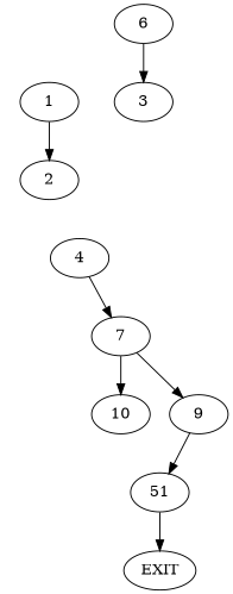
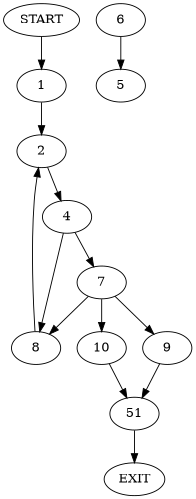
  digraph {
+   n1 [label=START]
    1
    2
    n4 [label=EXIT]
    4
    7
+   8
    6
-   5 [label=3]
+   5
    9
    10
    n12 [label=51]
+   n1 -> 1
    1 -> 2
+   2 -> 4
    4 -> 7
+   4 -> 8
+   7 -> 8
    7 -> 9
    7 -> 10
+   8 -> 2
    6 -> 5
    9 -> n12
+   10 -> n12
    n12 -> n4
  }
